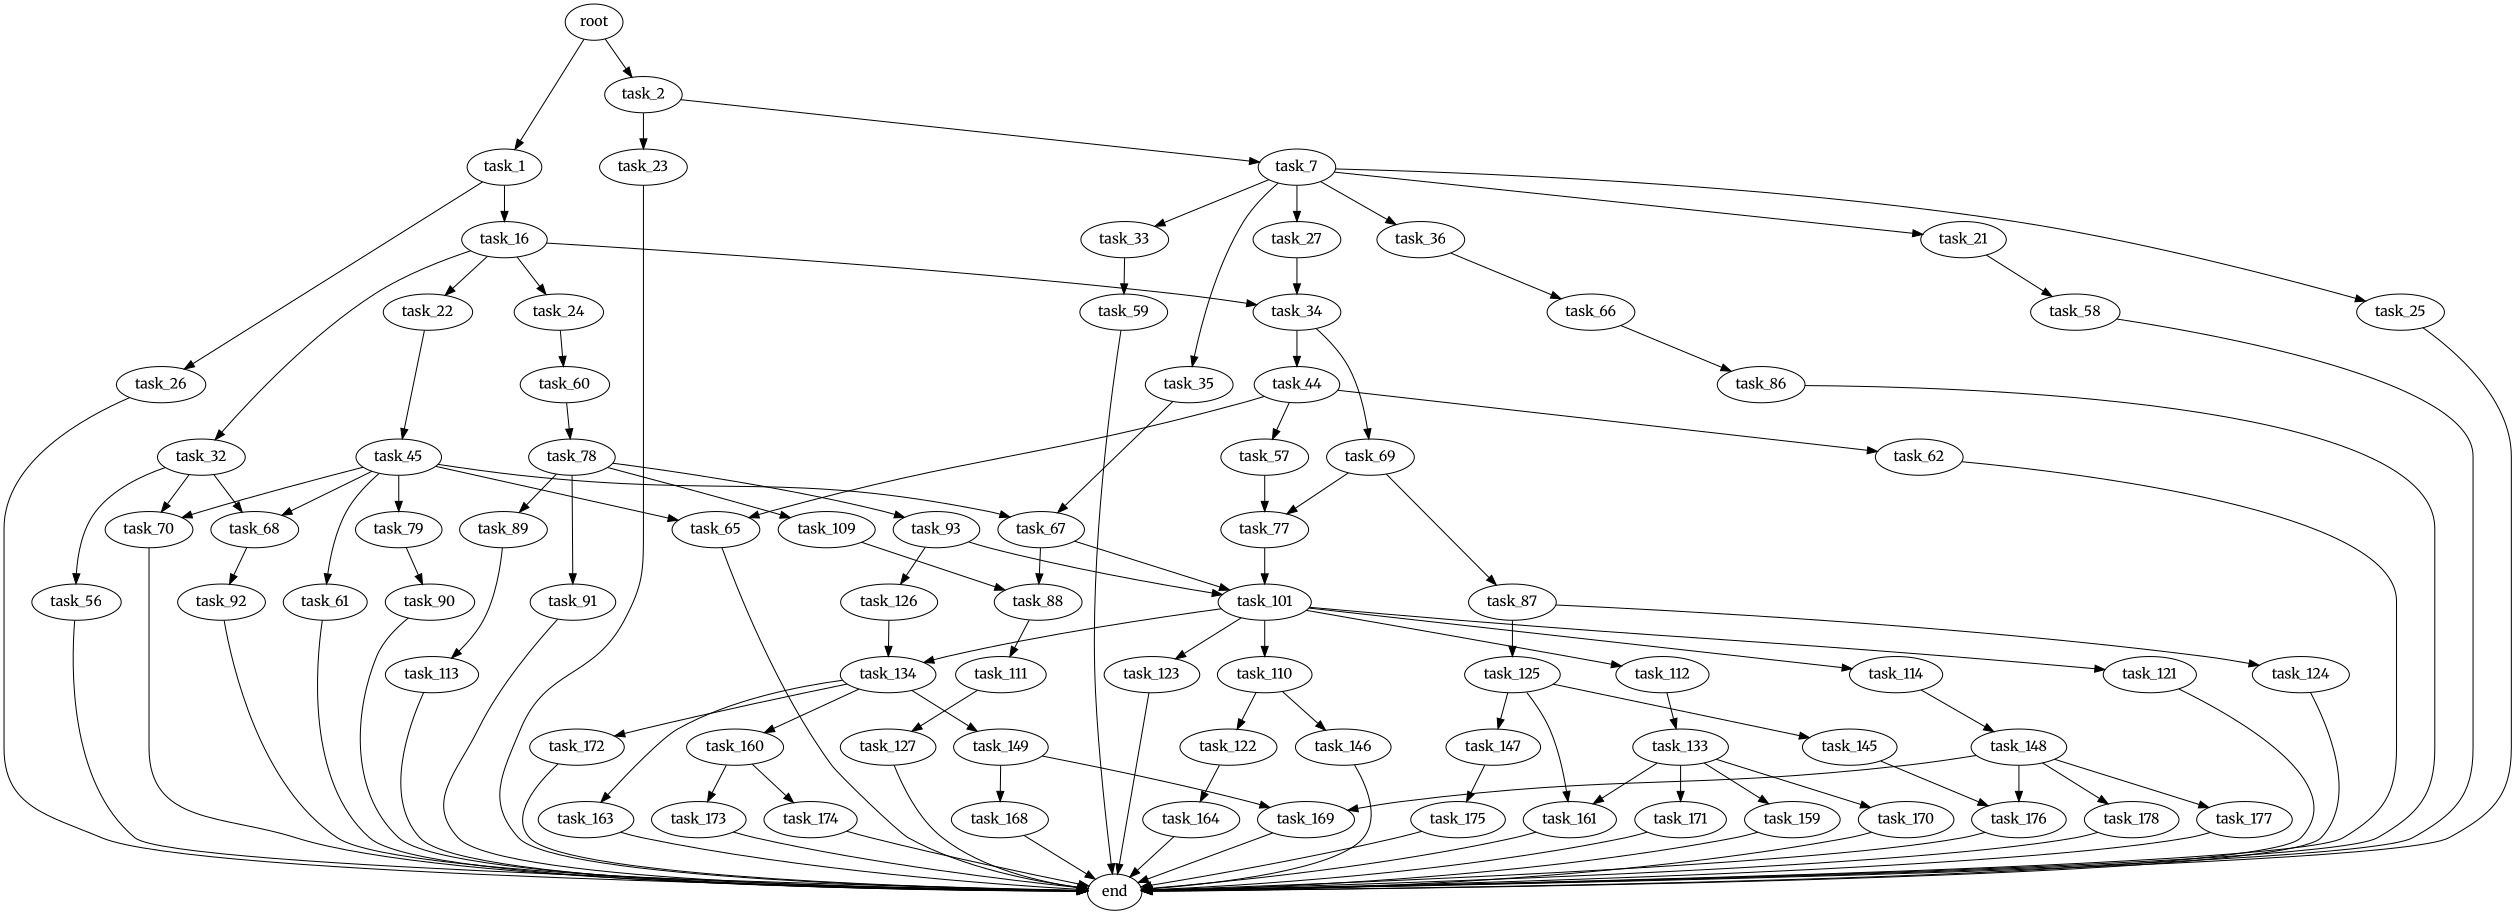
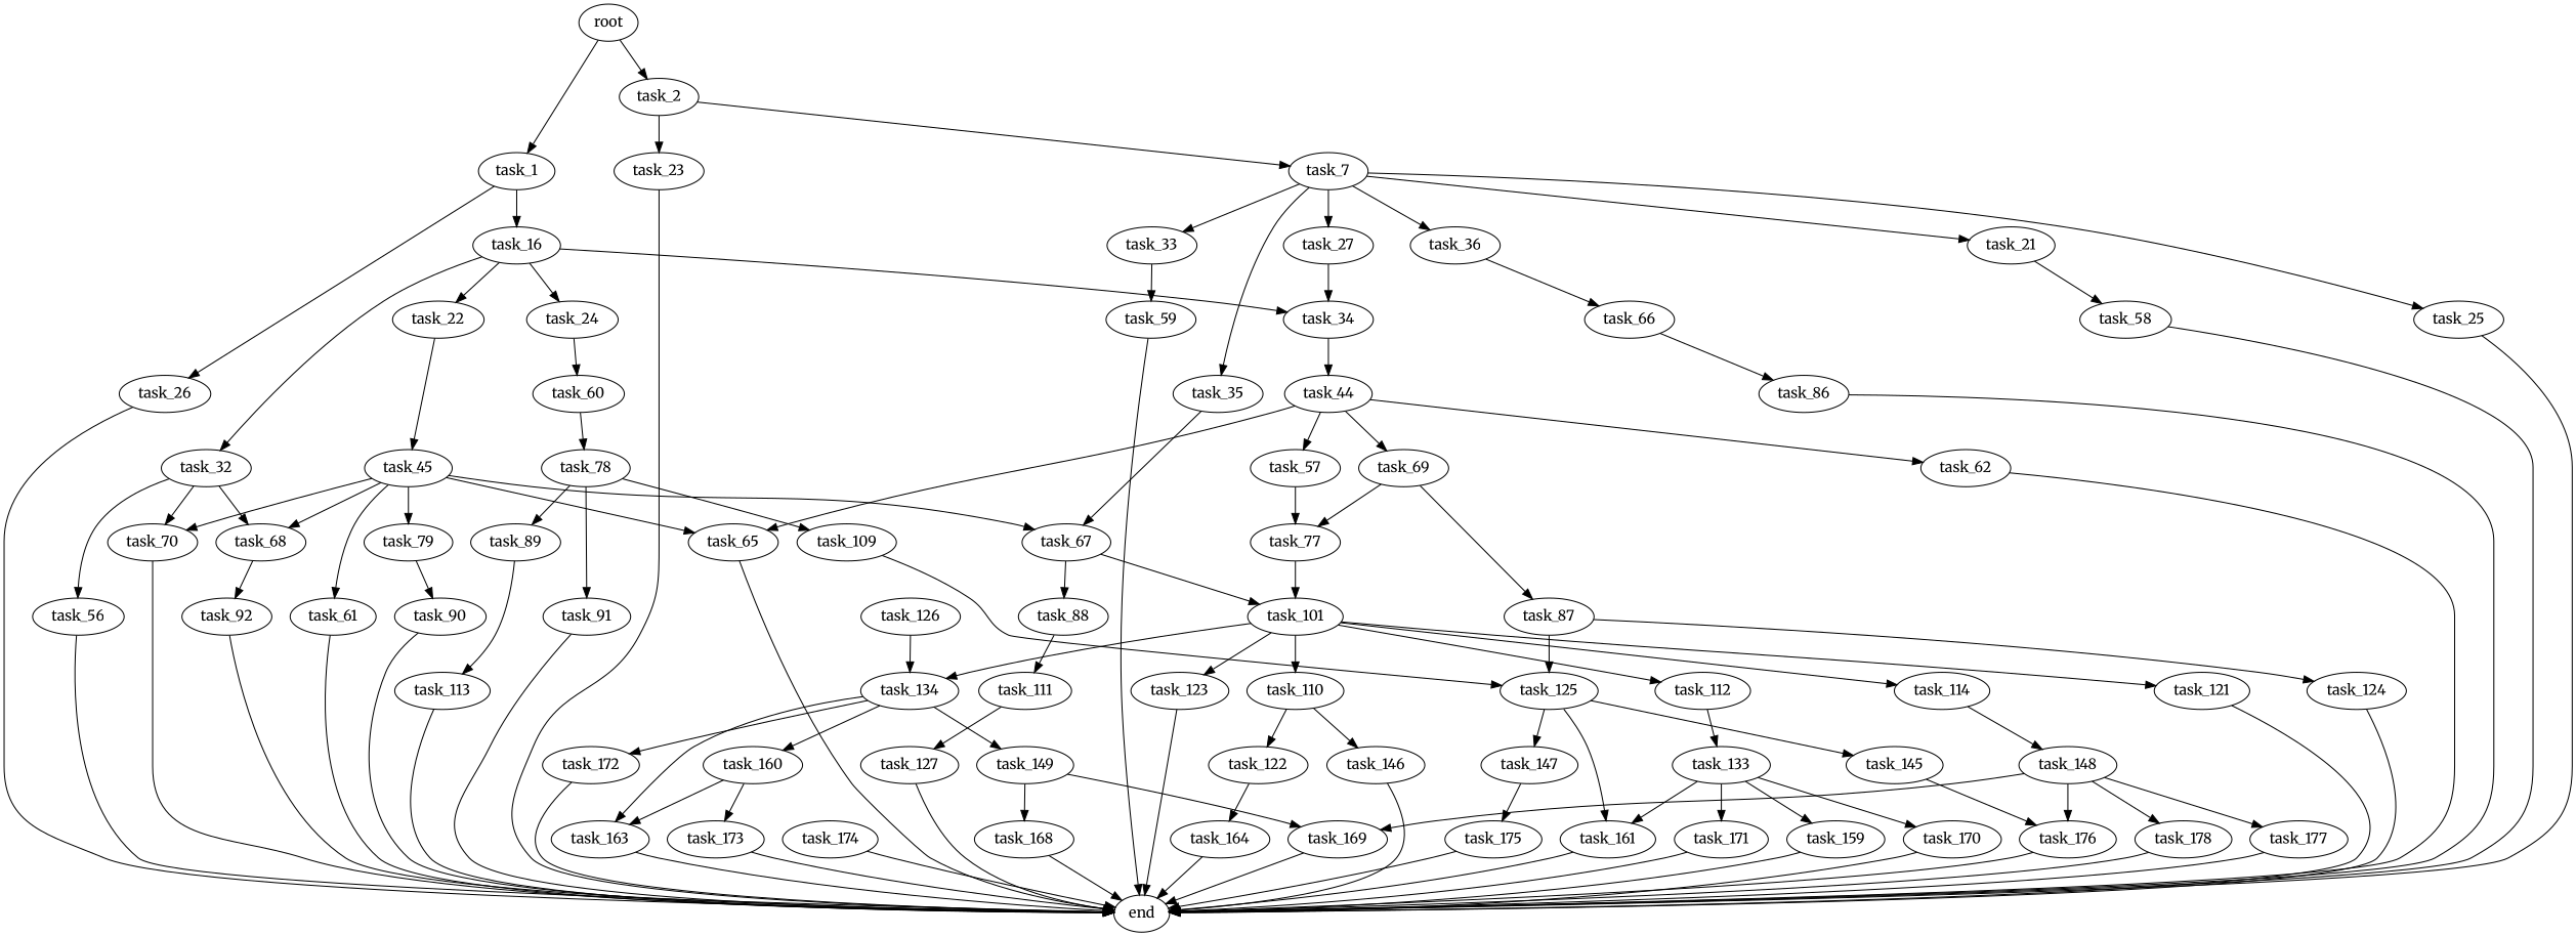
  digraph {
    fontname=Merriweather
    node [fontname=Merriweather]
    edge [fontname=Merriweather]
    root
    task_1
    task_2
    task_16
    task_26
    task_7
    task_23
    task_22
    task_24
    task_32
    task_34
    end
    task_21
    task_25
    task_27
    task_33
    task_35
    task_36
    task_58
    task_59
    task_67
    task_66
    task_45
    task_60
    task_56
    task_68
    task_70
    task_44
    task_65
    task_61
    task_79
    task_78
    task_92
    task_57
    task_62
    task_69
    task_88
    task_101
    task_86
    task_77
    task_87
    task_90
    task_89
    task_91
-   task_93
    task_109
    task_111
    task_110
    task_112
    task_114
    task_121
    task_123
    task_134
    task_124
    task_125
    task_113
    task_126
    task_145
    task_147
    task_161
    task_127
    task_122
    task_146
    task_133
    task_148
    task_149
    task_160
    task_163
    task_172
    task_164
    task_159
    task_170
    task_171
    task_176
    task_169
    task_177
    task_178
    task_175
    task_168
    task_173
    task_174
    root -> task_1
    root -> task_2
    task_1 -> task_16
    task_1 -> task_26
    task_2 -> task_7
    task_2 -> task_23
    task_16 -> task_22
    task_16 -> task_24
    task_16 -> task_32
    task_16 -> task_34
    task_26 -> end
    task_7 -> task_21
    task_7 -> task_25
    task_7 -> task_27
    task_7 -> task_33
    task_7 -> task_35
    task_7 -> task_36
    task_23 -> end
    task_22 -> task_45
    task_24 -> task_60
    task_32 -> task_56
    task_32 -> task_68
    task_32 -> task_70
    task_34 -> task_44
    task_21 -> task_58
    task_25 -> end
    task_27 -> task_34
    task_33 -> task_59
    task_35 -> task_67
    task_36 -> task_66
    task_58 -> end
    task_59 -> end
    task_67 -> task_88
    task_67 -> task_101
    task_66 -> task_86
    task_45 -> task_67
    task_45 -> task_68
    task_45 -> task_70
    task_45 -> task_65
    task_45 -> task_61
    task_45 -> task_79
    task_60 -> task_78
    task_56 -> end
    task_68 -> task_92
    task_70 -> end
    task_44 -> task_65
    task_44 -> task_57
    task_44 -> task_62
-   task_34 -> task_69
+   task_44 -> task_69
    task_65 -> end
    task_61 -> end
    task_79 -> task_90
    task_78 -> task_89
    task_78 -> task_91
-   task_78 -> task_93
    task_78 -> task_109
    task_92 -> end
    task_57 -> task_77
    task_62 -> end
    task_69 -> task_77
    task_69 -> task_87
    task_88 -> task_111
    task_101 -> task_110
    task_101 -> task_112
    task_101 -> task_114
    task_101 -> task_121
    task_101 -> task_123
    task_101 -> task_134
    task_86 -> end
    task_77 -> task_101
    task_87 -> task_124
    task_87 -> task_125
    task_90 -> end
    task_89 -> task_113
    task_91 -> end
-   task_93 -> task_101
-   task_93 -> task_126
-   task_109 -> task_88
+   task_109 -> task_125
    task_111 -> task_127
    task_110 -> task_122
    task_110 -> task_146
    task_112 -> task_133
    task_114 -> task_148
    task_121 -> end
    task_123 -> end
    task_134 -> task_149
    task_134 -> task_160
    task_134 -> task_163
    task_134 -> task_172
    task_124 -> end
    task_125 -> task_145
    task_125 -> task_147
    task_125 -> task_161
    task_113 -> end
    task_126 -> task_134
    task_145 -> task_176
    task_147 -> task_175
    task_161 -> end
    task_127 -> end
    task_122 -> task_164
    task_146 -> end
    task_133 -> task_161
    task_133 -> task_159
    task_133 -> task_170
    task_133 -> task_171
    task_148 -> task_176
    task_148 -> task_169
    task_148 -> task_177
    task_148 -> task_178
    task_149 -> task_169
    task_149 -> task_168
    task_160 -> task_173
-   task_160 -> task_174
+   task_160 -> task_163
    task_163 -> end
    task_172 -> end
    task_164 -> end
    task_159 -> end
    task_170 -> end
    task_171 -> end
    task_176 -> end
    task_169 -> end
    task_177 -> end
    task_178 -> end
    task_175 -> end
    task_168 -> end
    task_173 -> end
    task_174 -> end
  }
